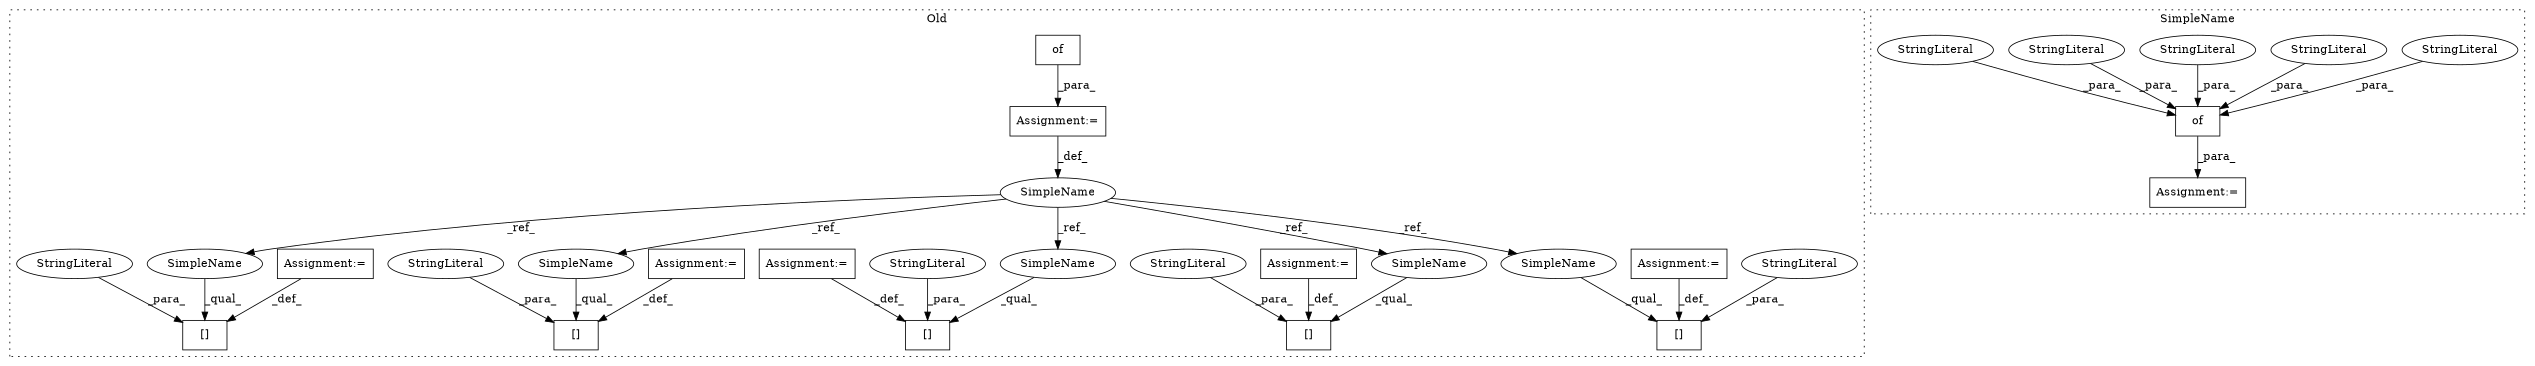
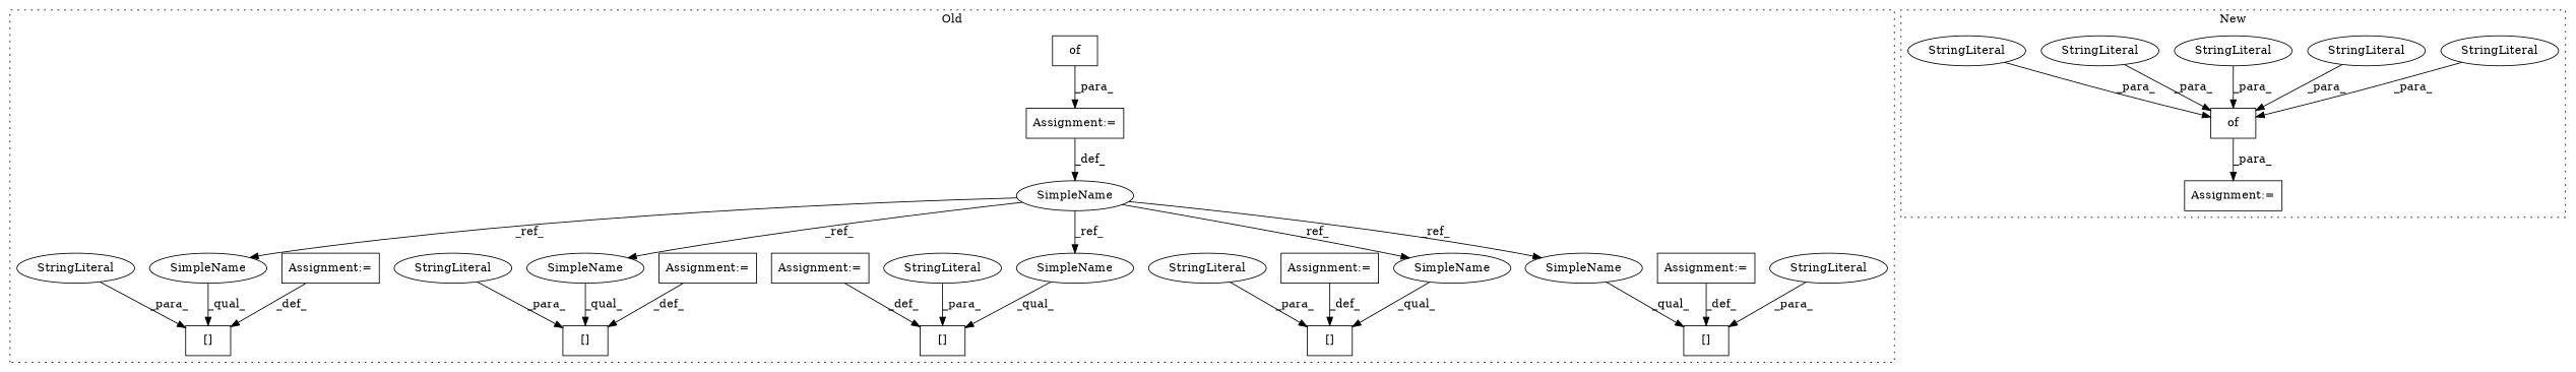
  digraph {
    fontname="DejaVu Serif"
    node [a=45 l=7 shape=ellipse fontname="DejaVu Serif"]
    edge [fontname="DejaVu Serif"]
    n1 [a=2 l="8,1" label="[]" s="17631,17650" shape=box]
    n2 [l=11 label=StringLiteral s=17639]
    n3 [a=7 l=1 label="Assignment:=" s=17651 shape=box]
    n4 [a=32 l=4 label=of s=17560 shape=box]
    n5 [a=2 l="8,1" label="[]" s="17731,17751" shape=box]
    n6 [a=42 label=SimpleName s=17548]
    n7 [a=2 l="8,1" label="[]" s="17662,17677" shape=box]
    n8 [a=7 l=1 label="Assignment:=" s=17752 shape=box]
    n9 [a=2 l="8,1" label="[]" s="17570,17591" shape=box]
    n10 [l=13 label=StringLiteral s=17578]
    n11 [a=2 l="8,1" label="[]" s="17935,17955" shape=box]
    n12 [l=12 label=StringLiteral s=17739]
    n13 [label=StringLiteral s=17670]
    n14 [l=12 label=StringLiteral s=17943]
    n15 [a=7 l=1 label="Assignment:=" s=17555 shape=box]
    n16 [a=7 l=1 label="Assignment:=" s=17678 shape=box]
    n17 [a=7 l=1 label="Assignment:=" s=17592 shape=box]
    n18 [a=7 l=1 label="Assignment:=" s=17956 shape=box]
    n19 [a=42 label=SimpleName s=17731]
    n20 [a=42 label=SimpleName s=17662]
    n21 [a=42 label=SimpleName s=17935]
    n22 [a=42 label=SimpleName s=17570]
    n23 [a=42 label=SimpleName s=17631]
    n24 [a=32 l="3,1" label=of s="15417,15593" shape=box]
    n25 [l=13 label=StringLiteral s=15420]
    n26 [label=StringLiteral s=15470]
    n27 [l=12 label=StringLiteral s=15484]
    n28 [l=8 label=StringLiteral s=15439]
    n29 [l=11 label=StringLiteral s=15453]
    n30 [a=7 l=1 label="Assignment:=" s=15412 shape=box]
    subgraph cluster_1 {
      label=Old
      style=dotted
      n1
      n2
      n3
      n4
      n5
      n6
      n7
      n8
      n9
      n10
      n11
      n12
      n13
      n14
      n15
      n16
      n17
      n18
      n19
      n20
      n21
      n22
      n23
    }
    subgraph cluster_2 {
-     label=SimpleName
+     label=New
      style=dotted
      n24
      n25
      n26
      n27
      n28
      n29
      n30
    }
    n2 -> n1 [label=_para_]
    n3 -> n1 [label=_def_]
    n4 -> n15 [label=_para_]
    n6 -> n19 [label=_ref_]
    n6 -> n20 [label=_ref_]
    n6 -> n21 [label=_ref_]
    n6 -> n22 [label=_ref_]
    n6 -> n23 [label=_ref_]
    n8 -> n5 [label=_def_]
    n10 -> n9 [label=_para_]
    n12 -> n5 [label=_para_]
    n13 -> n7 [label=_para_]
    n14 -> n11 [label=_para_]
    n15 -> n6 [label=_def_]
    n16 -> n7 [label=_def_]
    n17 -> n9 [label=_def_]
    n18 -> n11 [label=_def_]
    n19 -> n5 [label=_qual_]
    n20 -> n7 [label=_qual_]
    n21 -> n11 [label=_qual_]
    n22 -> n9 [label=_qual_]
    n23 -> n1 [label=_qual_]
    n24 -> n30 [label=_para_]
    n25 -> n24 [label=_para_]
    n26 -> n24 [label=_para_]
    n27 -> n24 [label=_para_]
    n28 -> n24 [label=_para_]
    n29 -> n24 [label=_para_]
  }
